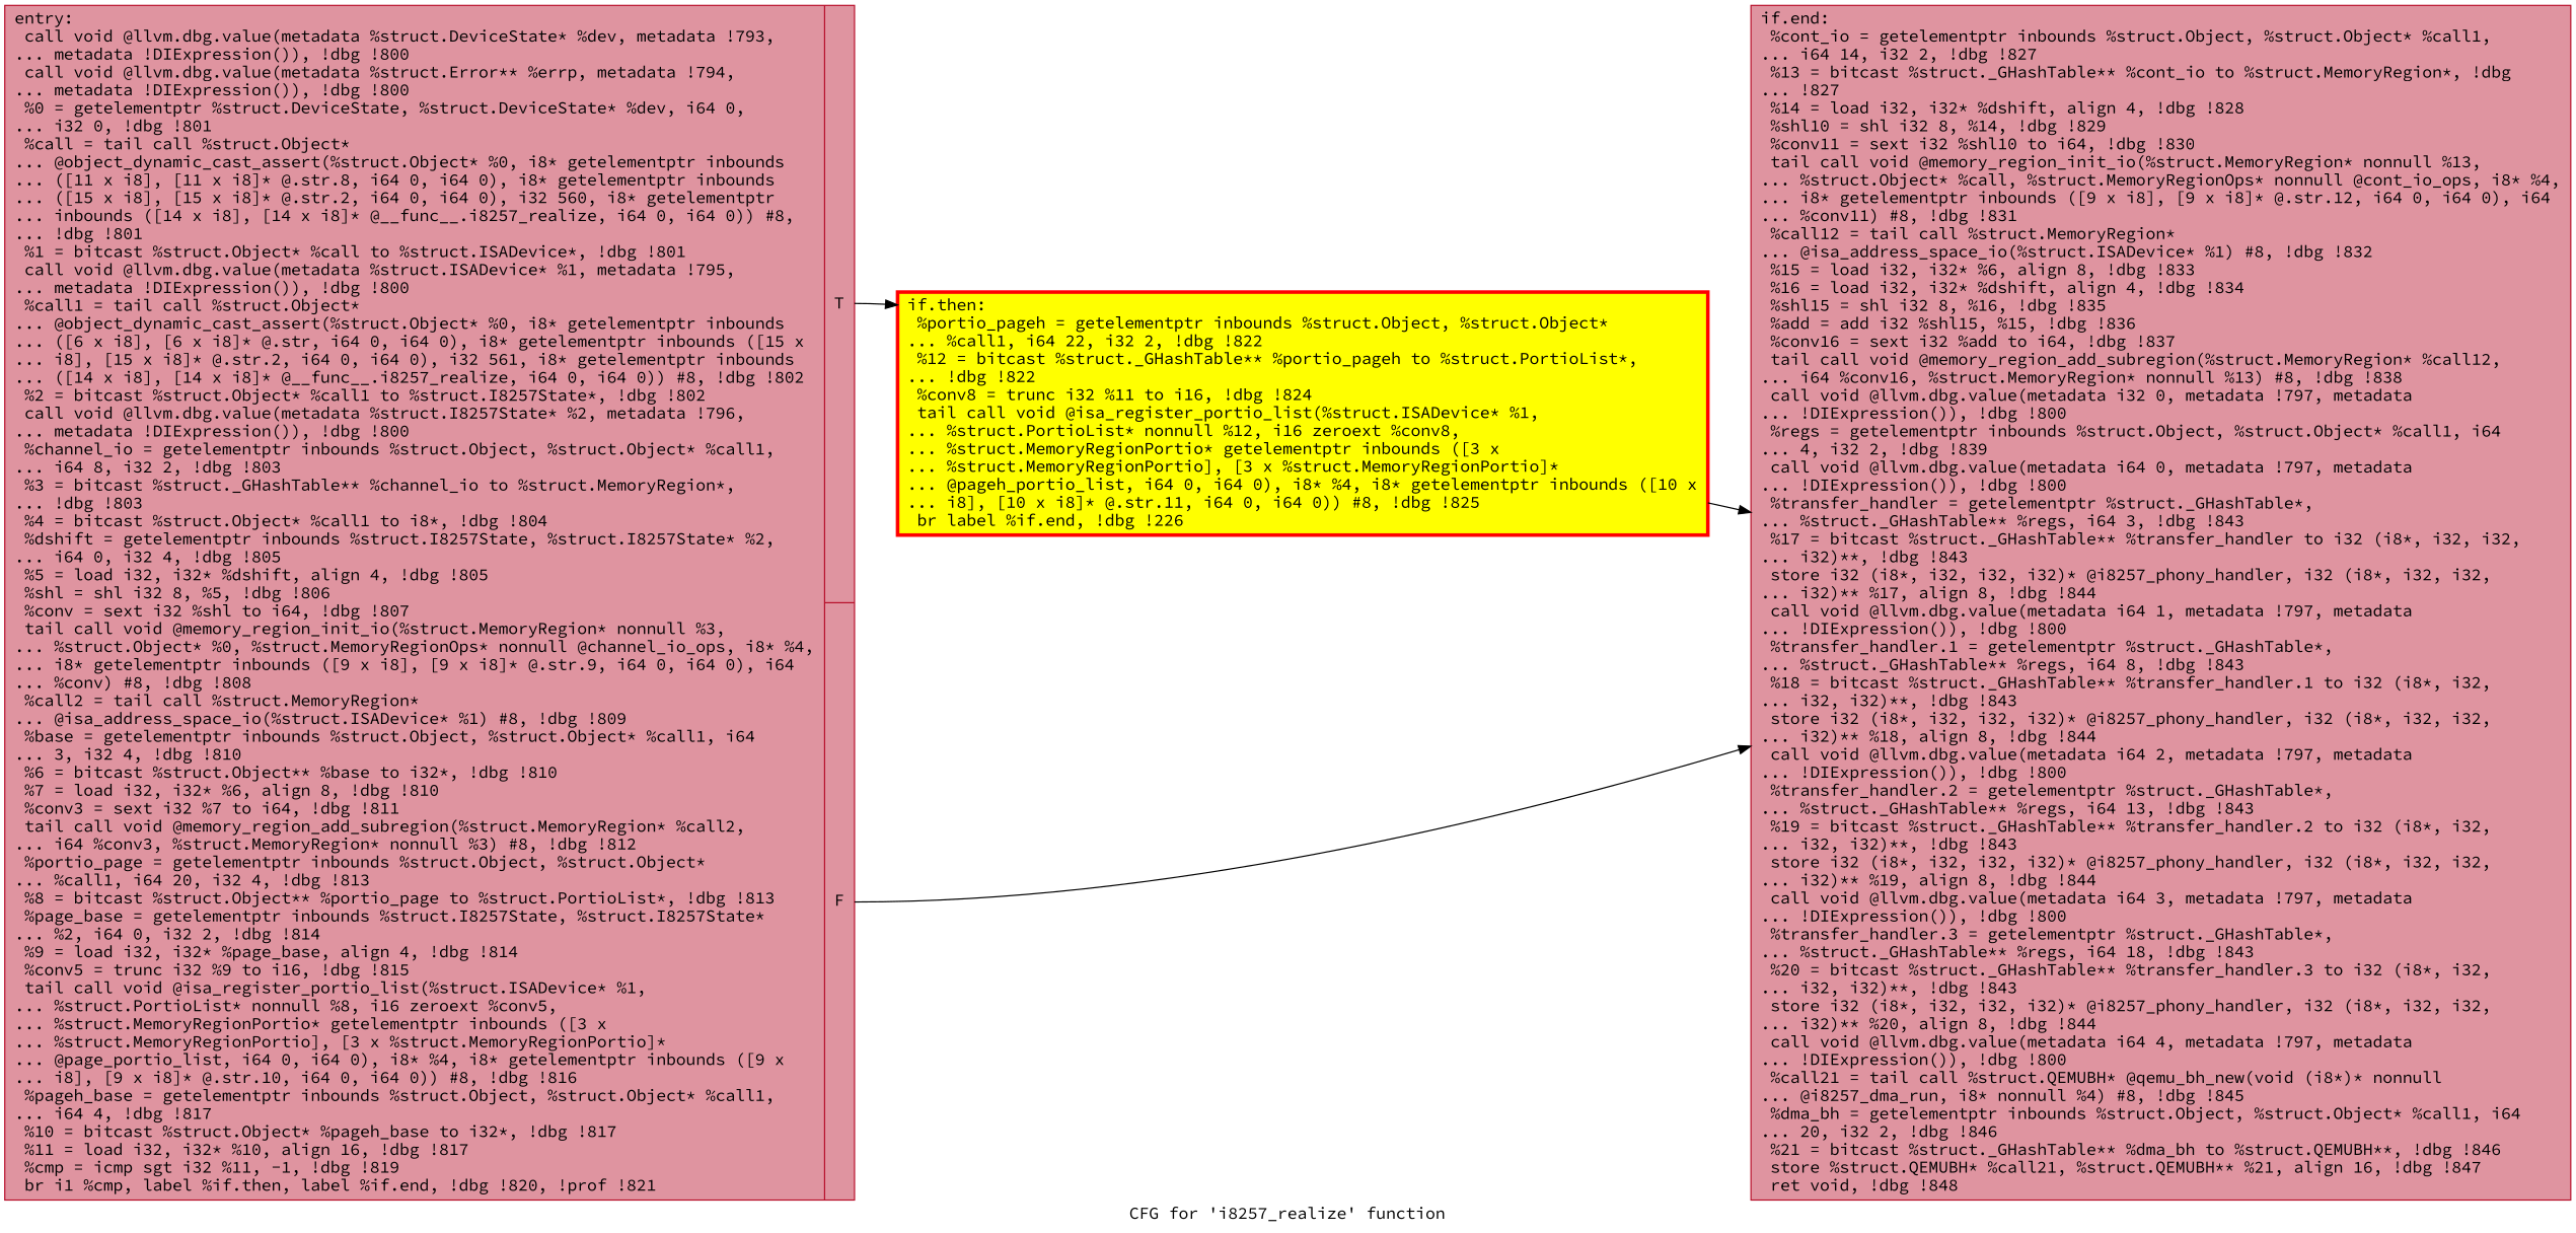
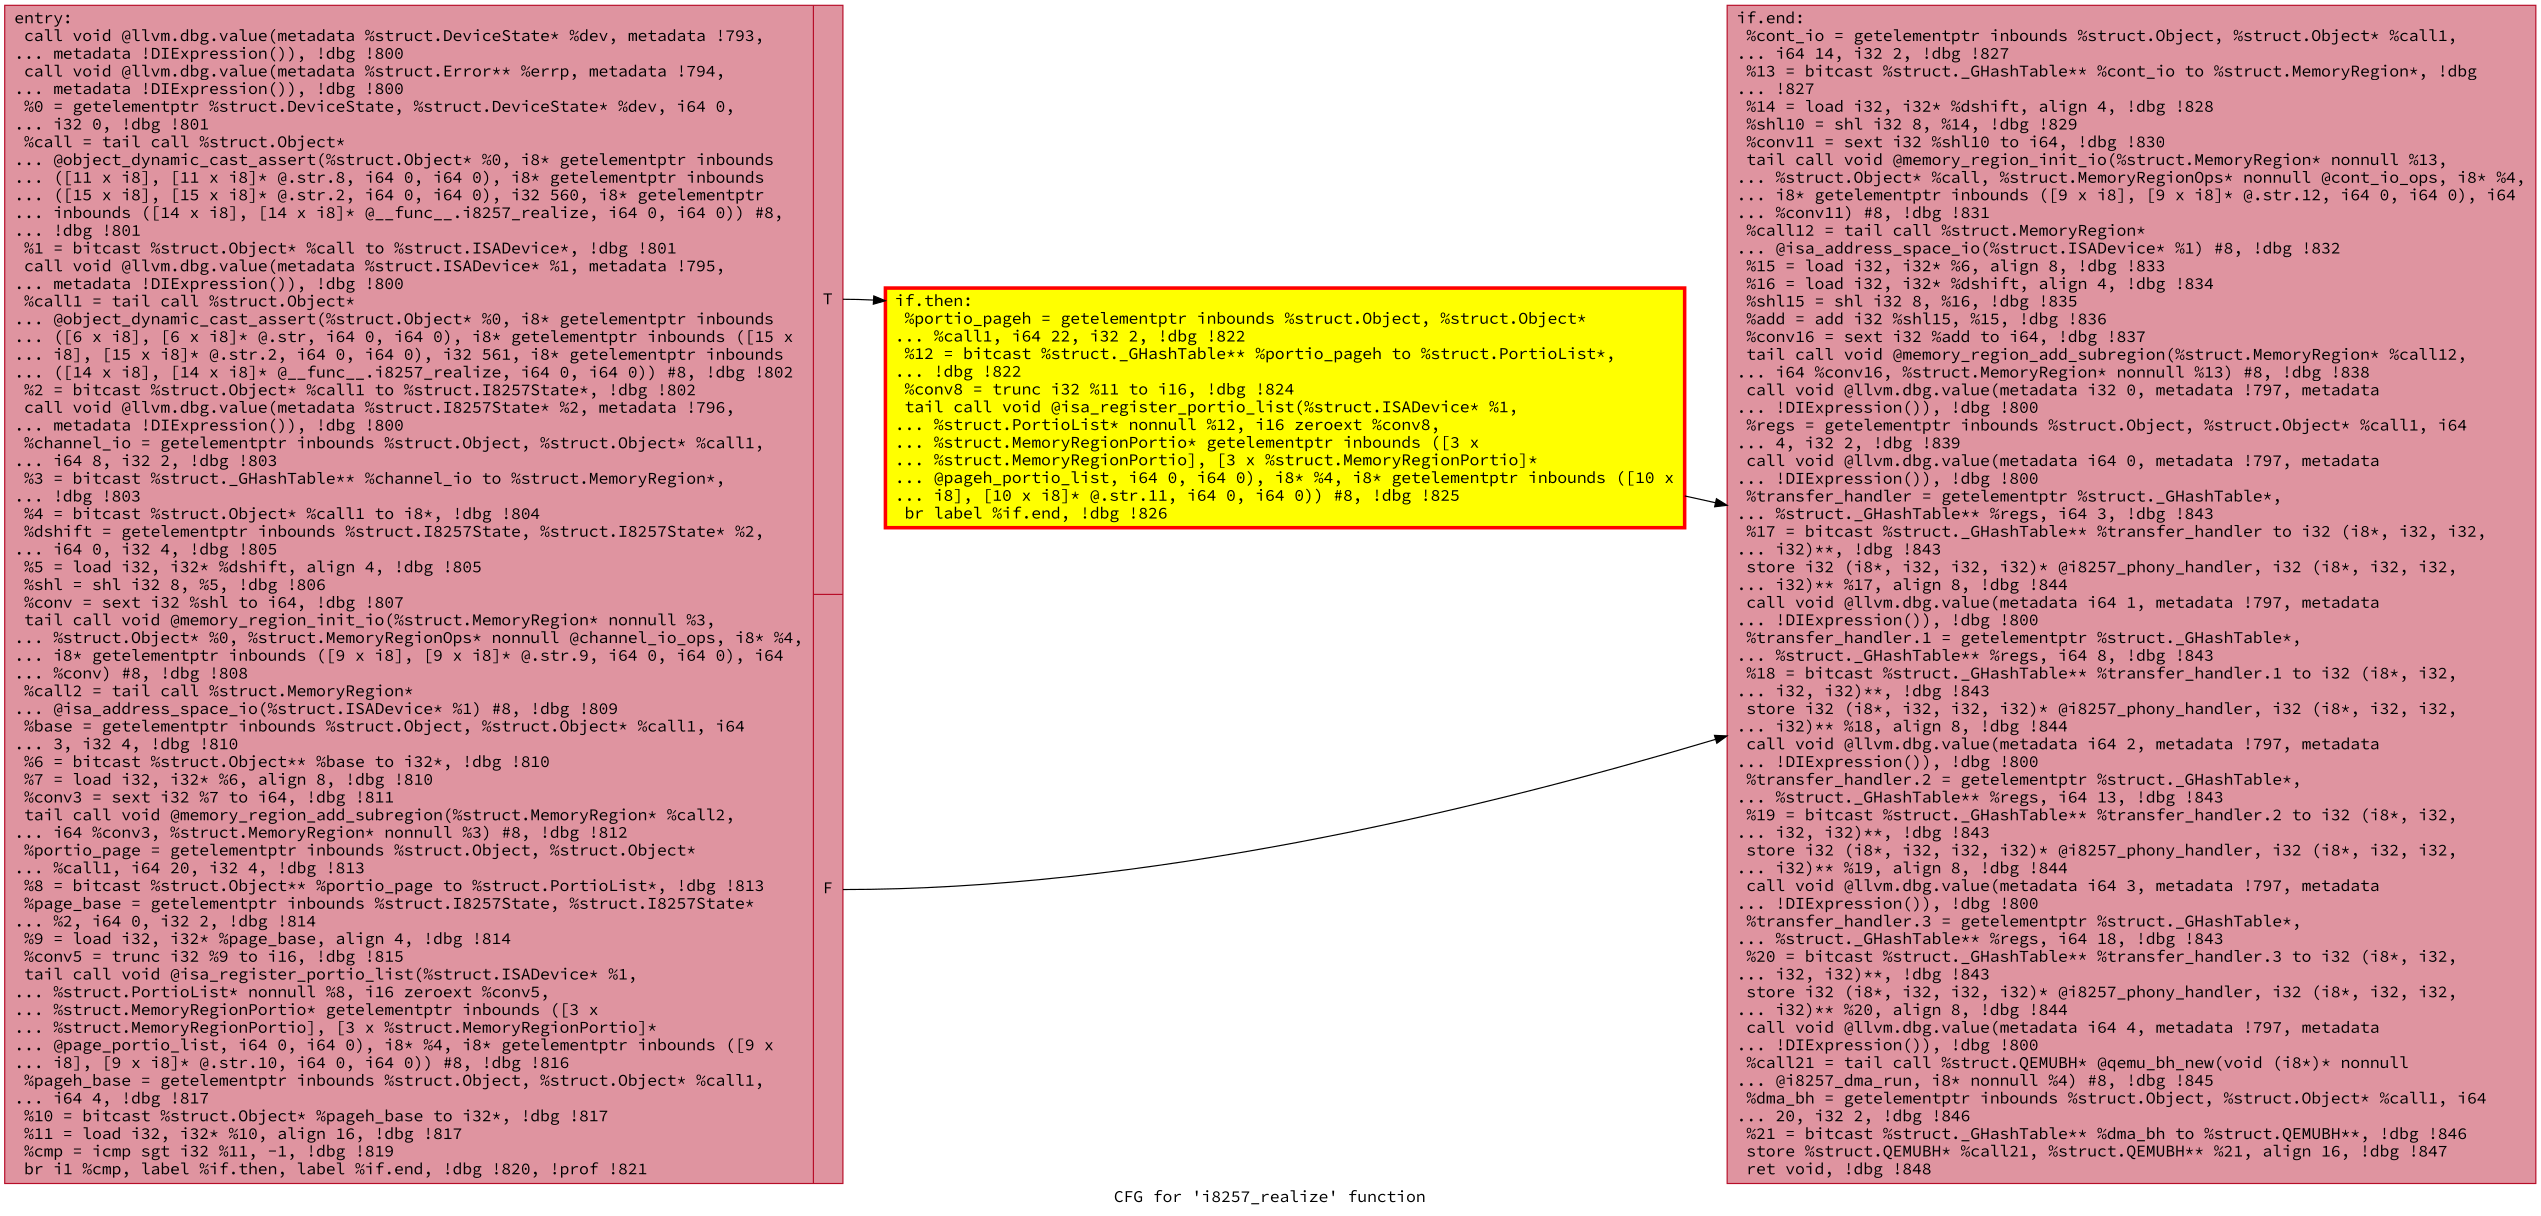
  digraph {
    label="CFG for 'i8257_realize' function"
    rankdir=LR
    fontname="Source Code Pro"
    node [color="#b70d28ff" fillcolor="#b70d2870" shape=record style=filled fontname="Source Code Pro"]
    edge [fontname="Source Code Pro"]
    n1 [label="{entry:\l  call void @llvm.dbg.value(metadata %struct.DeviceState* %dev, metadata !793,\l... metadata !DIExpression()), !dbg !800\l  call void @llvm.dbg.value(metadata %struct.Error** %errp, metadata !794,\l... metadata !DIExpression()), !dbg !800\l  %0 = getelementptr %struct.DeviceState, %struct.DeviceState* %dev, i64 0,\l... i32 0, !dbg !801\l  %call = tail call %struct.Object*\l... @object_dynamic_cast_assert(%struct.Object* %0, i8* getelementptr inbounds\l... ([11 x i8], [11 x i8]* @.str.8, i64 0, i64 0), i8* getelementptr inbounds\l... ([15 x i8], [15 x i8]* @.str.2, i64 0, i64 0), i32 560, i8* getelementptr\l... inbounds ([14 x i8], [14 x i8]* @__func__.i8257_realize, i64 0, i64 0)) #8,\l... !dbg !801\l  %1 = bitcast %struct.Object* %call to %struct.ISADevice*, !dbg !801\l  call void @llvm.dbg.value(metadata %struct.ISADevice* %1, metadata !795,\l... metadata !DIExpression()), !dbg !800\l  %call1 = tail call %struct.Object*\l... @object_dynamic_cast_assert(%struct.Object* %0, i8* getelementptr inbounds\l... ([6 x i8], [6 x i8]* @.str, i64 0, i64 0), i8* getelementptr inbounds ([15 x\l... i8], [15 x i8]* @.str.2, i64 0, i64 0), i32 561, i8* getelementptr inbounds\l... ([14 x i8], [14 x i8]* @__func__.i8257_realize, i64 0, i64 0)) #8, !dbg !802\l  %2 = bitcast %struct.Object* %call1 to %struct.I8257State*, !dbg !802\l  call void @llvm.dbg.value(metadata %struct.I8257State* %2, metadata !796,\l... metadata !DIExpression()), !dbg !800\l  %channel_io = getelementptr inbounds %struct.Object, %struct.Object* %call1,\l... i64 8, i32 2, !dbg !803\l  %3 = bitcast %struct._GHashTable** %channel_io to %struct.MemoryRegion*,\l... !dbg !803\l  %4 = bitcast %struct.Object* %call1 to i8*, !dbg !804\l  %dshift = getelementptr inbounds %struct.I8257State, %struct.I8257State* %2,\l... i64 0, i32 4, !dbg !805\l  %5 = load i32, i32* %dshift, align 4, !dbg !805\l  %shl = shl i32 8, %5, !dbg !806\l  %conv = sext i32 %shl to i64, !dbg !807\l  tail call void @memory_region_init_io(%struct.MemoryRegion* nonnull %3,\l... %struct.Object* %0, %struct.MemoryRegionOps* nonnull @channel_io_ops, i8* %4,\l... i8* getelementptr inbounds ([9 x i8], [9 x i8]* @.str.9, i64 0, i64 0), i64\l... %conv) #8, !dbg !808\l  %call2 = tail call %struct.MemoryRegion*\l... @isa_address_space_io(%struct.ISADevice* %1) #8, !dbg !809\l  %base = getelementptr inbounds %struct.Object, %struct.Object* %call1, i64\l... 3, i32 4, !dbg !810\l  %6 = bitcast %struct.Object** %base to i32*, !dbg !810\l  %7 = load i32, i32* %6, align 8, !dbg !810\l  %conv3 = sext i32 %7 to i64, !dbg !811\l  tail call void @memory_region_add_subregion(%struct.MemoryRegion* %call2,\l... i64 %conv3, %struct.MemoryRegion* nonnull %3) #8, !dbg !812\l  %portio_page = getelementptr inbounds %struct.Object, %struct.Object*\l... %call1, i64 20, i32 4, !dbg !813\l  %8 = bitcast %struct.Object** %portio_page to %struct.PortioList*, !dbg !813\l  %page_base = getelementptr inbounds %struct.I8257State, %struct.I8257State*\l... %2, i64 0, i32 2, !dbg !814\l  %9 = load i32, i32* %page_base, align 4, !dbg !814\l  %conv5 = trunc i32 %9 to i16, !dbg !815\l  tail call void @isa_register_portio_list(%struct.ISADevice* %1,\l... %struct.PortioList* nonnull %8, i16 zeroext %conv5,\l... %struct.MemoryRegionPortio* getelementptr inbounds ([3 x\l... %struct.MemoryRegionPortio], [3 x %struct.MemoryRegionPortio]*\l... @page_portio_list, i64 0, i64 0), i8* %4, i8* getelementptr inbounds ([9 x\l... i8], [9 x i8]* @.str.10, i64 0, i64 0)) #8, !dbg !816\l  %pageh_base = getelementptr inbounds %struct.Object, %struct.Object* %call1,\l... i64 4, !dbg !817\l  %10 = bitcast %struct.Object* %pageh_base to i32*, !dbg !817\l  %11 = load i32, i32* %10, align 16, !dbg !817\l  %cmp = icmp sgt i32 %11, -1, !dbg !819\l  br i1 %cmp, label %if.then, label %if.end, !dbg !820, !prof !821\l|{<s0>T|<s1>F}}"]
-   n2 [color=red fillcolor=yellow label="{if.then:                                          \l  %portio_pageh = getelementptr inbounds %struct.Object, %struct.Object*\l... %call1, i64 22, i32 2, !dbg !822\l  %12 = bitcast %struct._GHashTable** %portio_pageh to %struct.PortioList*,\l... !dbg !822\l  %conv8 = trunc i32 %11 to i16, !dbg !824\l  tail call void @isa_register_portio_list(%struct.ISADevice* %1,\l... %struct.PortioList* nonnull %12, i16 zeroext %conv8,\l... %struct.MemoryRegionPortio* getelementptr inbounds ([3 x\l... %struct.MemoryRegionPortio], [3 x %struct.MemoryRegionPortio]*\l... @pageh_portio_list, i64 0, i64 0), i8* %4, i8* getelementptr inbounds ([10 x\l... i8], [10 x i8]* @.str.11, i64 0, i64 0)) #8, !dbg !825\l  br label %if.end, !dbg !226\l}" penwidth=3.0]
+   n2 [color=red fillcolor=yellow label="{if.then:                                          \l  %portio_pageh = getelementptr inbounds %struct.Object, %struct.Object*\l... %call1, i64 22, i32 2, !dbg !822\l  %12 = bitcast %struct._GHashTable** %portio_pageh to %struct.PortioList*,\l... !dbg !822\l  %conv8 = trunc i32 %11 to i16, !dbg !824\l  tail call void @isa_register_portio_list(%struct.ISADevice* %1,\l... %struct.PortioList* nonnull %12, i16 zeroext %conv8,\l... %struct.MemoryRegionPortio* getelementptr inbounds ([3 x\l... %struct.MemoryRegionPortio], [3 x %struct.MemoryRegionPortio]*\l... @pageh_portio_list, i64 0, i64 0), i8* %4, i8* getelementptr inbounds ([10 x\l... i8], [10 x i8]* @.str.11, i64 0, i64 0)) #8, !dbg !825\l  br label %if.end, !dbg !826\l}" penwidth=3.0]
    n3 [label="{if.end:                                           \l  %cont_io = getelementptr inbounds %struct.Object, %struct.Object* %call1,\l... i64 14, i32 2, !dbg !827\l  %13 = bitcast %struct._GHashTable** %cont_io to %struct.MemoryRegion*, !dbg\l... !827\l  %14 = load i32, i32* %dshift, align 4, !dbg !828\l  %shl10 = shl i32 8, %14, !dbg !829\l  %conv11 = sext i32 %shl10 to i64, !dbg !830\l  tail call void @memory_region_init_io(%struct.MemoryRegion* nonnull %13,\l... %struct.Object* %call, %struct.MemoryRegionOps* nonnull @cont_io_ops, i8* %4,\l... i8* getelementptr inbounds ([9 x i8], [9 x i8]* @.str.12, i64 0, i64 0), i64\l... %conv11) #8, !dbg !831\l  %call12 = tail call %struct.MemoryRegion*\l... @isa_address_space_io(%struct.ISADevice* %1) #8, !dbg !832\l  %15 = load i32, i32* %6, align 8, !dbg !833\l  %16 = load i32, i32* %dshift, align 4, !dbg !834\l  %shl15 = shl i32 8, %16, !dbg !835\l  %add = add i32 %shl15, %15, !dbg !836\l  %conv16 = sext i32 %add to i64, !dbg !837\l  tail call void @memory_region_add_subregion(%struct.MemoryRegion* %call12,\l... i64 %conv16, %struct.MemoryRegion* nonnull %13) #8, !dbg !838\l  call void @llvm.dbg.value(metadata i32 0, metadata !797, metadata\l... !DIExpression()), !dbg !800\l  %regs = getelementptr inbounds %struct.Object, %struct.Object* %call1, i64\l... 4, i32 2, !dbg !839\l  call void @llvm.dbg.value(metadata i64 0, metadata !797, metadata\l... !DIExpression()), !dbg !800\l  %transfer_handler = getelementptr %struct._GHashTable*,\l... %struct._GHashTable** %regs, i64 3, !dbg !843\l  %17 = bitcast %struct._GHashTable** %transfer_handler to i32 (i8*, i32, i32,\l... i32)**, !dbg !843\l  store i32 (i8*, i32, i32, i32)* @i8257_phony_handler, i32 (i8*, i32, i32,\l... i32)** %17, align 8, !dbg !844\l  call void @llvm.dbg.value(metadata i64 1, metadata !797, metadata\l... !DIExpression()), !dbg !800\l  %transfer_handler.1 = getelementptr %struct._GHashTable*,\l... %struct._GHashTable** %regs, i64 8, !dbg !843\l  %18 = bitcast %struct._GHashTable** %transfer_handler.1 to i32 (i8*, i32,\l... i32, i32)**, !dbg !843\l  store i32 (i8*, i32, i32, i32)* @i8257_phony_handler, i32 (i8*, i32, i32,\l... i32)** %18, align 8, !dbg !844\l  call void @llvm.dbg.value(metadata i64 2, metadata !797, metadata\l... !DIExpression()), !dbg !800\l  %transfer_handler.2 = getelementptr %struct._GHashTable*,\l... %struct._GHashTable** %regs, i64 13, !dbg !843\l  %19 = bitcast %struct._GHashTable** %transfer_handler.2 to i32 (i8*, i32,\l... i32, i32)**, !dbg !843\l  store i32 (i8*, i32, i32, i32)* @i8257_phony_handler, i32 (i8*, i32, i32,\l... i32)** %19, align 8, !dbg !844\l  call void @llvm.dbg.value(metadata i64 3, metadata !797, metadata\l... !DIExpression()), !dbg !800\l  %transfer_handler.3 = getelementptr %struct._GHashTable*,\l... %struct._GHashTable** %regs, i64 18, !dbg !843\l  %20 = bitcast %struct._GHashTable** %transfer_handler.3 to i32 (i8*, i32,\l... i32, i32)**, !dbg !843\l  store i32 (i8*, i32, i32, i32)* @i8257_phony_handler, i32 (i8*, i32, i32,\l... i32)** %20, align 8, !dbg !844\l  call void @llvm.dbg.value(metadata i64 4, metadata !797, metadata\l... !DIExpression()), !dbg !800\l  %call21 = tail call %struct.QEMUBH* @qemu_bh_new(void (i8*)* nonnull\l... @i8257_dma_run, i8* nonnull %4) #8, !dbg !845\l  %dma_bh = getelementptr inbounds %struct.Object, %struct.Object* %call1, i64\l... 20, i32 2, !dbg !846\l  %21 = bitcast %struct._GHashTable** %dma_bh to %struct.QEMUBH**, !dbg !846\l  store %struct.QEMUBH* %call21, %struct.QEMUBH** %21, align 16, !dbg !847\l  ret void, !dbg !848\l}"]
    n1 -> n2 [tailport=s0]
    n1 -> n3 [tailport=s1]
    n2 -> n3
  }
